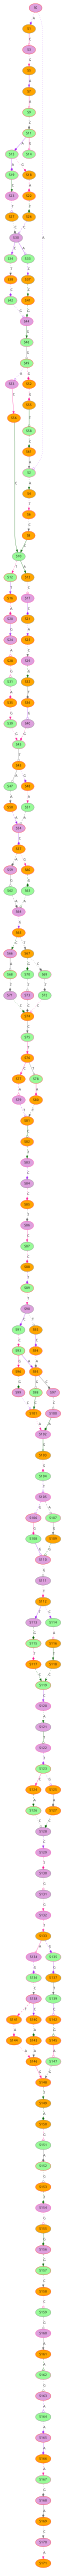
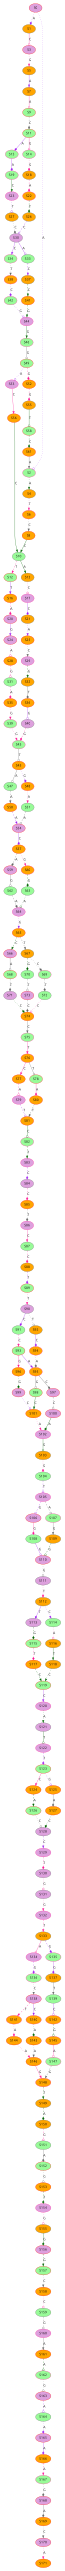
  strict digraph {
    fontname=Ubuntu
    node [color=red fillcolor=orange fontname=Ubuntu style=filled]
    edge [arrowhead=normal color=deeppink fontname=Ubuntu style=dashed]
    S0 [fillcolor=plum]
    S1 [color=gray40]
    S2 [color=deeppink fillcolor=palegreen]
    S3 [fillcolor=plum]
    S4 [color=gray40]
    S5 [color=gray40]
    S6 [color=deeppink]
    S7 [color=gray40]
    S8
    S9 [fillcolor=palegreen]
    S10 [color=gray40 fillcolor=palegreen]
    S11 [fillcolor=palegreen]
    S12 [fillcolor=palegreen]
    S13 [color=gray40]
    S14 [color=deeppink fillcolor=palegreen]
    S15 [color=deeppink fillcolor=palegreen]
    S16
    S17 [color=deeppink fillcolor=plum]
    S18 [color=gray40]
    S19 [color=deeppink fillcolor=palegreen]
    S20 [fillcolor=plum]
    S21 [color=gray40]
    S22 [color=deeppink]
    S23 [color=deeppink fillcolor=plum]
    S24 [fillcolor=plum]
    S25
    S26 [color=gray40]
    S27 [color=gray40]
    S28
    S29 [color=deeppink fillcolor=plum]
    S30 [color=gray40 fillcolor=plum]
    S31 [color=gray40 fillcolor=palegreen]
    S32 [color=gray40]
    S33 [color=gray40 fillcolor=palegreen]
    S34 [color=deeppink fillcolor=palegreen]
    S35
    S36
    S37 [color=gray40]
    S38 [color=deeppink]
    S39 [color=deeppink fillcolor=palegreen]
    S40 [color=gray40 fillcolor=plum]
    S41
    S42 [color=deeppink fillcolor=palegreen]
    S43 [color=deeppink fillcolor=palegreen]
    S44 [color=deeppink fillcolor=plum]
    S45
    S46 [color=deeppink fillcolor=palegreen]
    S47 [color=gray40 fillcolor=palegreen]
    S48 [color=deeppink]
    S49 [fillcolor=palegreen]
    S50
    S51 [color=gray40 fillcolor=palegreen]
    S52
    S53 [color=deeppink fillcolor=plum]
    S54 [fillcolor=plum]
    S55 [color=gray40]
    S56
    S57
    S58 [fillcolor=palegreen]
    S59 [fillcolor=plum]
    S60 [color=deeppink]
    S61
    S62 [color=gray40 fillcolor=palegreen]
    S63 [color=gray40 fillcolor=palegreen]
    S64 [color=deeppink fillcolor=plum]
    S65
    S66 [fillcolor=plum]
    S67 [color=gray40]
    S68 [fillcolor=palegreen]
    S69 [color=deeppink fillcolor=palegreen]
    S70 [color=gray40 fillcolor=palegreen]
    S71 [color=gray40 fillcolor=plum]
    S72 [color=gray40 fillcolor=palegreen]
    S73 [fillcolor=plum]
    S74
    S75 [color=deeppink fillcolor=palegreen]
    S76 [color=deeppink]
    S77
    S78 [fillcolor=palegreen]
    S79 [color=deeppink fillcolor=plum]
    S80
    S81
-   S82 [color=deeppink]
+   S82 [color=deeppink fillcolor=palegreen]
    S83 [color=deeppink fillcolor=plum]
    S84 [color=gray40 fillcolor=plum]
    S85
    S86 [color=deeppink fillcolor=plum]
    S87 [color=gray40 fillcolor=palegreen]
    S88 [color=gray40]
    S89 [fillcolor=palegreen]
    S90 [color=gray40 fillcolor=plum]
    S91 [color=gray40 fillcolor=palegreen]
    S92 [color=gray40]
    S93 [fillcolor=palegreen]
    S94 [color=deeppink]
    S95 [color=deeppink]
    S96
    S97 [fillcolor=plum]
    S98 [fillcolor=palegreen]
    S99 [fillcolor=plum]
    S100 [fillcolor=plum]
    S101
    S102 [color=deeppink fillcolor=plum]
    S103 [color=gray40]
    S104 [color=gray40 fillcolor=palegreen]
    S105 [color=deeppink fillcolor=plum]
    S106 [fillcolor=plum]
    S107 [color=deeppink fillcolor=palegreen]
    S108 [color=gray40 fillcolor=palegreen]
    S109 [color=gray40]
    S110 [fillcolor=plum]
    S111 [color=gray40 fillcolor=plum]
    S112 [color=gray40]
    S113 [color=gray40 fillcolor=plum]
    S114 [color=gray40 fillcolor=palegreen]
    S115 [fillcolor=palegreen]
    S116 [color=gray40]
    S117
    S118 [color=gray40]
    S119 [fillcolor=palegreen]
    S120 [color=deeppink fillcolor=plum]
    S121 [color=gray40 fillcolor=plum]
    S122 [color=deeppink fillcolor=plum]
    S123 [fillcolor=palegreen]
    S124
    S125
    S126 [fillcolor=palegreen]
    S127
    S128 [color=gray40 fillcolor=plum]
    S129 [color=deeppink fillcolor=plum]
    S130 [color=gray40 fillcolor=plum]
    S131 [color=gray40 fillcolor=plum]
    S132 [color=deeppink fillcolor=plum]
    S133 [color=gray40]
    S134 [color=deeppink fillcolor=plum]
    S135 [color=deeppink fillcolor=palegreen]
    S136 [color=deeppink fillcolor=palegreen]
    S137 [color=gray40]
    S138 [fillcolor=plum]
    S139 [color=gray40 fillcolor=palegreen]
    S140 [color=deeppink]
    S141 [color=deeppink]
    S142 [color=deeppink]
    S143
    S144
    S145 [color=deeppink]
    S146
    S147 [color=deeppink fillcolor=palegreen]
    S148 [color=deeppink]
    S149 [color=gray40]
    S150 [color=gray40]
    S151 [color=gray40 fillcolor=palegreen]
    S152 [fillcolor=palegreen]
    S153
    S154 [color=deeppink fillcolor=plum]
    S155 [color=gray40]
    S156 [fillcolor=plum]
    S157 [fillcolor=palegreen]
    S158
    S159 [color=gray40 fillcolor=palegreen]
    S160 [color=deeppink fillcolor=plum]
    S161
    S162 [color=deeppink fillcolor=palegreen]
    S163 [fillcolor=plum]
    S164 [color=gray40 fillcolor=palegreen]
    S165 [fillcolor=plum]
    S166
    S167 [color=deeppink fillcolor=palegreen]
    S168 [fillcolor=plum]
    S169
    S170 [fillcolor=plum]
    S171
    S0 -> S1 [arrowhead=diamond color=purple label=A style=dotted]
    S0 -> S2 [arrowhead=odot color=purple label=A style=dotted]
    S1 -> S3 [arrowhead=odot label=C style=solid]
    S2 -> S4 [color=darkgreen label=A style=dotted]
    S3 -> S5 [label=G style=dotted]
    S4 -> S6 [label=T style=dotted]
    S5 -> S7 [color=purple label=A style=solid]
    S6 -> S8 [color=gray40 label=C style=dotted]
    S7 -> S9 [arrowhead=odot label=A style=solid]
    S8 -> S10 [color=darkgreen label=C style=solid]
    S9 -> S11 [arrowhead=diamond color=gray40 label=C]
    S10 -> S12 [label=T]
    S10 -> S13 [color=darkgreen label=A style=solid]
    S11 -> S14 [arrowhead=odot label=G style=solid]
    S11 -> S15 [arrowhead=diamond color=purple label=A style=solid]
    S12 -> S16 [color=purple label=T style=solid]
    S13 -> S17 [arrowhead=odot label=C style=dotted]
-   S15 -> S18 [arrowhead=diamond label=G style=dotted]
+   S14 -> S18 [arrowhead=diamond label=G style=dotted]
    S15 -> S19 [arrowhead=diamond color=purple label=A style=solid]
    S16 -> S20 [arrowhead=diamond label=A]
    S17 -> S21 [arrowhead=diamond color=purple label=C style=solid]
    S18 -> S22 [arrowhead=diamond label=A]
    S19 -> S23 [color=darkgreen label=C style=solid]
    S20 -> S24 [color=purple label=G style=solid]
    S21 -> S25 [color=purple label=A style=dotted]
    S22 -> S26 [arrowhead=diamond color=darkgreen label=T]
    S23 -> S27 [arrowhead=odot color=purple label=T style=dotted]
    S24 -> S28 [arrowhead=odot label=A style=dotted]
    S25 -> S29 [color=gray40 label=C style=dotted]
    S26 -> S30 [arrowhead=odot color=purple label=C]
    S27 -> S30 [arrowhead=diamond color=gray40 label=C style=dotted]
    S28 -> S31 [arrowhead=odot label=G]
    S29 -> S32 [color=darkgreen label=G]
    S30 -> S33 [arrowhead=odot color=purple label=A style=solid]
    S30 -> S34 [color=purple label=C style=solid]
    S31 -> S35 [arrowhead=diamond label=A]
    S32 -> S36 [arrowhead=diamond color=gray40 label=T style=solid]
    S33 -> S37 [color=purple label=C]
    S34 -> S38 [color=gray40 label=T style=dotted]
    S35 -> S39 [label=G style=dotted]
    S36 -> S40 [arrowhead=odot color=purple label=G style=solid]
    S37 -> S41 [color=darkgreen label=C]
    S38 -> S42 [arrowhead=diamond color=purple label=C style=dotted]
    S39 -> S43 [label=G style=dotted]
    S40 -> S43 [arrowhead=diamond label=G]
    S41 -> S44 [color=darkgreen label=G]
    S42 -> S44 [arrowhead=odot color=purple label=G style=dotted]
    S43 -> S45 [arrowhead=odot color=gray40 label=T style=solid]
    S44 -> S46 [color=darkgreen label=G style=solid]
    S45 -> S47 [arrowhead=odot color=gray40 label=A style=solid]
    S45 -> S48 [arrowhead=diamond color=purple label=G style=dotted]
    S46 -> S49 [arrowhead=odot color=gray40 label=G style=solid]
    S47 -> S50 [color=gray40 label=A]
    S48 -> S51 [label=A style=dotted]
    S49 -> S52 [arrowhead=diamond label=G]
    S49 -> S53 [arrowhead=odot color=purple label=A style=dotted]
    S50 -> S54 [color=purple label=A]
    S51 -> S54 [arrowhead=odot color=gray40 label=A]
    S52 -> S55 [arrowhead=diamond label=G]
    S53 -> S56 [label=C style=solid]
    S54 -> S57 [arrowhead=diamond color=purple label=C style=solid]
    S55 -> S58 [arrowhead=odot color=darkgreen label=T style=solid]
    S56 -> S10 [color=darkgreen label=C style=solid]
    S57 -> S59 [arrowhead=diamond color=gray40 label=A]
    S57 -> S60 [label=G style=dotted]
    S58 -> S61 [arrowhead=diamond color=darkgreen label=C]
    S59 -> S62 [arrowhead=odot color=gray40 label=G style=solid]
    S60 -> S63 [arrowhead=diamond color=darkgreen label=G]
    S61 -> S2 [color=gray40 label=A style=solid]
    S62 -> S64 [arrowhead=diamond color=gray40 label=A]
    S63 -> S64 [arrowhead=odot color=darkgreen label=A style=dotted]
    S64 -> S65 [color=purple label=G style=dotted]
    S65 -> S66 [color=darkgreen label=C]
    S65 -> S67 [color=gray40 label=T]
    S66 -> S68 [arrowhead=odot color=gray40 label=A style=solid]
    S67 -> S69 [arrowhead=diamond color=gray40 label=C style=dotted]
    S67 -> S70 [arrowhead=diamond color=darkgreen label=G]
    S68 -> S71 [arrowhead=diamond color=gray40 label=T]
    S69 -> S72 [arrowhead=diamond color=gray40 label=T]
    S70 -> S73 [arrowhead=odot color=gray40 label=T]
    S71 -> S74 [arrowhead=diamond color=darkgreen label=C style=dotted]
    S72 -> S74 [arrowhead=odot label=C style=dotted]
    S73 -> S74 [arrowhead=diamond color=gray40 label=C]
    S74 -> S75 [color=gray40 label=C style=solid]
    S75 -> S76 [label=T style=solid]
    S76 -> S77 [label=C style=solid]
    S76 -> S78 [arrowhead=odot color=gray40 label=T style=solid]
    S77 -> S79 [arrowhead=odot label=A]
    S78 -> S80 [arrowhead=diamond label=A style=solid]
    S79 -> S81 [arrowhead=odot color=purple label=T]
    S80 -> S81 [color=gray40 label=T]
    S81 -> S82 [arrowhead=odot color=darkgreen label=C style=solid]
    S82 -> S83 [color=darkgreen label=T]
    S83 -> S84 [arrowhead=diamond color=purple label=C]
    S84 -> S85 [arrowhead=diamond label=C]
    S85 -> S86 [arrowhead=diamond color=gray40 label=T]
    S86 -> S87 [label=C style=solid]
    S87 -> S88 [arrowhead=diamond label=C]
    S88 -> S89 [arrowhead=diamond color=purple label=T]
    S89 -> S90 [label=T style=dotted]
    S90 -> S91 [arrowhead=diamond color=purple label=C style=solid]
    S90 -> S92 [arrowhead=odot color=gray40 label=T style=dotted]
    S91 -> S93 [label=C]
    S92 -> S94 [arrowhead=diamond color=purple label=C style=solid]
    S93 -> S95 [color=purple label=A style=solid]
    S93 -> S96 [label=G style=solid]
    S94 -> S95 [arrowhead=diamond color=gray40 label=A style=dotted]
    S95 -> S97 [arrowhead=diamond color=gray40 label=C style=solid]
    S95 -> S98 [arrowhead=odot color=gray40 label=G style=solid]
    S96 -> S99 [arrowhead=diamond color=darkgreen label=G style=dotted]
    S97 -> S100 [arrowhead=odot color=gray40 label=C]
    S98 -> S101 [color=darkgreen label=C style=solid]
    S99 -> S101 [arrowhead=odot color=purple label=C style=dotted]
    S100 -> S102 [arrowhead=diamond color=darkgreen label=A style=solid]
    S101 -> S102 [label=A style=dotted]
    S102 -> S103 [arrowhead=odot color=darkgreen label=G style=solid]
    S103 -> S104 [arrowhead=diamond label=G style=dotted]
    S104 -> S105 [arrowhead=odot color=purple label=T]
    S105 -> S106 [arrowhead=odot color=purple label=G]
    S105 -> S107 [arrowhead=odot color=gray40 label=A]
    S106 -> S108 [arrowhead=diamond label=G style=solid]
    S107 -> S109 [color=gray40 label=G style=solid]
    S108 -> S110 [arrowhead=odot color=purple label=G style=solid]
    S109 -> S110 [arrowhead=odot color=darkgreen label=G]
    S110 -> S111 [arrowhead=odot color=gray40 label=G style=dotted]
    S111 -> S112 [arrowhead=diamond label=T style=dotted]
    S112 -> S113 [arrowhead=diamond color=purple label=T style=solid]
    S112 -> S114 [color=purple label=C style=dotted]
    S113 -> S115 [arrowhead=diamond color=darkgreen label=G]
    S114 -> S116 [arrowhead=odot label=A style=dotted]
    S115 -> S117 [arrowhead=diamond label=T]
    S116 -> S118 [color=darkgreen label=T style=solid]
    S117 -> S119 [color=darkgreen label=C]
    S118 -> S119 [color=darkgreen label=C style=dotted]
    S119 -> S120 [color=purple label=C style=solid]
    S120 -> S121 [color=darkgreen label=A style=dotted]
    S121 -> S122 [arrowhead=odot color=darkgreen label=T style=solid]
    S122 -> S123 [arrowhead=diamond color=purple label=T]
    S123 -> S124 [label=C style=solid]
    S123 -> S125 [arrowhead=odot color=purple label=G style=dotted]
    S124 -> S126 [color=darkgreen label=A]
    S125 -> S127 [arrowhead=diamond color=gray40 label=A style=solid]
    S126 -> S128 [arrowhead=odot color=gray40 label=C style=dotted]
    S127 -> S128 [arrowhead=diamond color=darkgreen label=C style=dotted]
    S128 -> S129 [color=purple label=C]
    S129 -> S130 [arrowhead=diamond label=T]
    S130 -> S131 [arrowhead=odot label=G style=dotted]
    S131 -> S132 [label=G style=dotted]
    S132 -> S133 [label=T]
    S133 -> S134 [arrowhead=odot label=A style=solid]
    S133 -> S135 [arrowhead=diamond color=purple label=G]
    S134 -> S136 [arrowhead=diamond color=purple label=G]
    S135 -> S137 [arrowhead=diamond color=purple label=G style=solid]
    S136 -> S138 [color=gray40 label=C style=dotted]
    S137 -> S139 [color=gray40 label=T style=solid]
    S138 -> S140 [color=purple label=C style=solid]
    S138 -> S141 [label=T]
    S139 -> S142 [arrowhead=odot color=purple label=C style=solid]
    S140 -> S143 [arrowhead=diamond color=darkgreen label=A style=dotted]
    S141 -> S144 [arrowhead=diamond label=A style=dotted]
    S142 -> S145 [arrowhead=odot color=darkgreen label=G]
    S143 -> S146 [color=gray40 label=A style=dotted]
    S144 -> S146 [label=A style=dotted]
    S145 -> S147 [arrowhead=odot label=A style=solid]
    S146 -> S148 [label=G style=solid]
    S147 -> S148 [color=gray40 label=G]
    S148 -> S149 [color=darkgreen label=T]
    S149 -> S150 [arrowhead=diamond color=darkgreen label=A]
    S150 -> S151 [arrowhead=odot label=G]
    S151 -> S152 [arrowhead=diamond color=gray40 label=A style=solid]
    S152 -> S153 [arrowhead=odot color=gray40 label=G style=dotted]
    S153 -> S154 [arrowhead=diamond color=darkgreen label=T]
    S154 -> S155 [arrowhead=odot label=G style=dotted]
    S155 -> S156 [arrowhead=diamond color=darkgreen label=G style=solid]
    S156 -> S157 [color=darkgreen label=G]
    S157 -> S158 [color=gray40 label=C style=dotted]
    S158 -> S159 [arrowhead=odot label=C style=dotted]
    S159 -> S160 [arrowhead=odot color=gray40 label=G]
    S160 -> S161 [color=gray40 label=A style=solid]
    S161 -> S162 [arrowhead=odot color=darkgreen label=A]
    S162 -> S163 [arrowhead=odot color=gray40 label=G style=dotted]
    S163 -> S164 [arrowhead=odot color=purple label=A]
    S164 -> S165 [arrowhead=diamond color=purple label=A style=dotted]
    S165 -> S166 [arrowhead=diamond color=purple label=A style=solid]
    S166 -> S167 [label=A]
    S167 -> S168 [arrowhead=diamond color=gray40 label=G style=dotted]
    S168 -> S169 [arrowhead=diamond color=gray40 label=A style=solid]
    S169 -> S170 [color=gray40 label=C style=dotted]
    S170 -> S171 [label=A style=dotted]
  }
